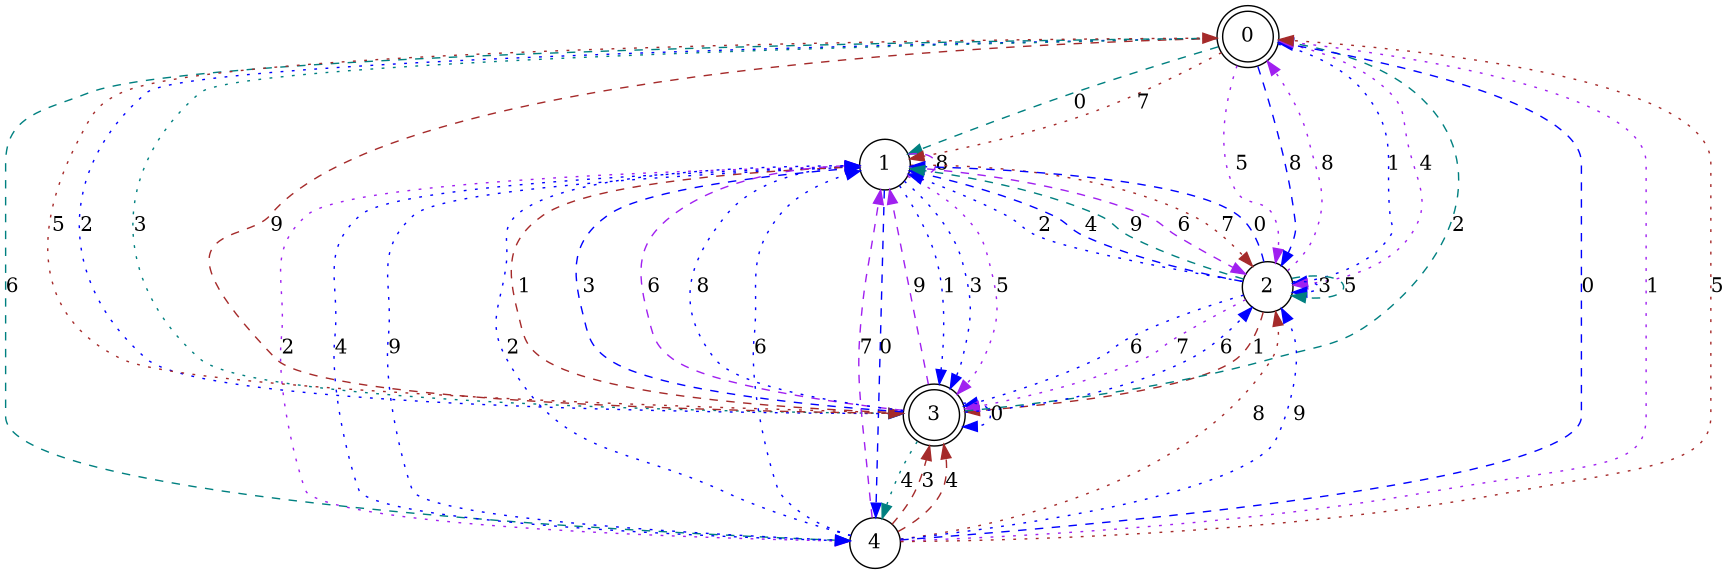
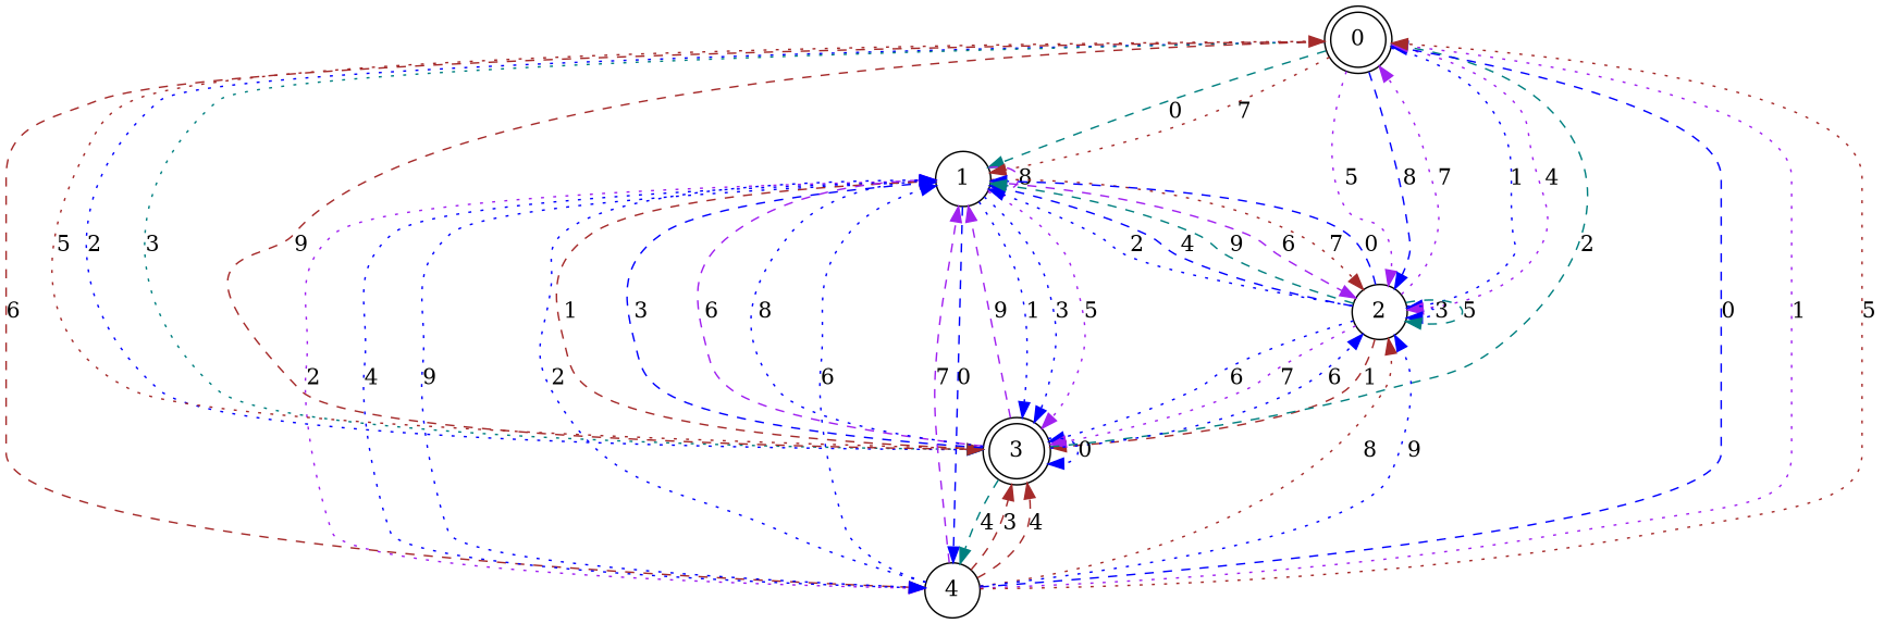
  digraph {
    node [shape=circle]
    edge [color=blue style=dotted]
    n1 [label=0 shape=doublecircle]
    n2 [label=1]
    n3 [label=2]
    n4 [label=3 shape=doublecircle]
    n5 [label=4]
    n1 -> n2 [color=teal label=0 style=dashed]
    n1 -> n2 [color=brown label=7]
    n1 -> n3 [label=1]
    n1 -> n3 [color=purple label=4]
    n1 -> n3 [color=purple label=5]
    n1 -> n3 [label=8 style=dashed]
    n1 -> n4 [label=2]
    n1 -> n4 [color=teal label=3]
    n1 -> n4 [color=brown label=9 style=dashed]
-   n1 -> n5 [color=teal label=6 style=dashed]
+   n1 -> n5 [color=brown label=6 style=dashed]
    n2 -> n2 [color=purple label=8 style=dashed]
    n2 -> n3 [color=purple label=6 style=dashed]
    n2 -> n3 [color=brown label=7]
    n2 -> n4 [label=1]
    n2 -> n4 [label=3]
    n2 -> n4 [color=purple label=5]
    n2 -> n5 [label=0 style=dashed]
    n2 -> n5 [color=purple label=2]
    n2 -> n5 [label=4]
    n2 -> n5 [label=9]
-   n3 -> n1 [color=purple label=8]
+   n3 -> n1 [color=purple label=7]
    n3 -> n2 [label=0 style=dashed]
    n3 -> n2 [label=2]
    n3 -> n2 [label=4 style=dashed]
    n3 -> n2 [color=teal label=9 style=dashed]
    n3 -> n3 [label=3]
    n3 -> n3 [color=teal label=5 style=dashed]
    n3 -> n4 [color=brown label=1 style=dashed]
    n3 -> n4 [label=6]
    n3 -> n4 [color=purple label=7]
    n4 -> n1 [color=teal label=2 style=dashed]
    n4 -> n1 [color=brown label=5]
    n4 -> n2 [color=brown label=1 style=dashed]
    n4 -> n2 [label=3 style=dashed]
    n4 -> n2 [color=purple label=6 style=dashed]
    n4 -> n2 [label=8]
    n4 -> n2 [color=purple label=9 style=dashed]
    n4 -> n3 [label=6]
    n4 -> n4 [label=0]
-   n4 -> n5 [color=teal label=4]
+   n4 -> n5 [color=teal label=4 style=dashed]
    n5 -> n1 [label=0 style=dashed]
    n5 -> n1 [color=purple label=1]
    n5 -> n1 [color=brown label=5]
    n5 -> n2 [label=2]
    n5 -> n2 [label=6]
    n5 -> n2 [color=purple label=7 style=dashed]
    n5 -> n3 [color=brown label=8]
    n5 -> n3 [label=9]
    n5 -> n4 [color=brown label=3 style=dashed]
    n5 -> n4 [color=brown label=4 style=dashed]
  }
